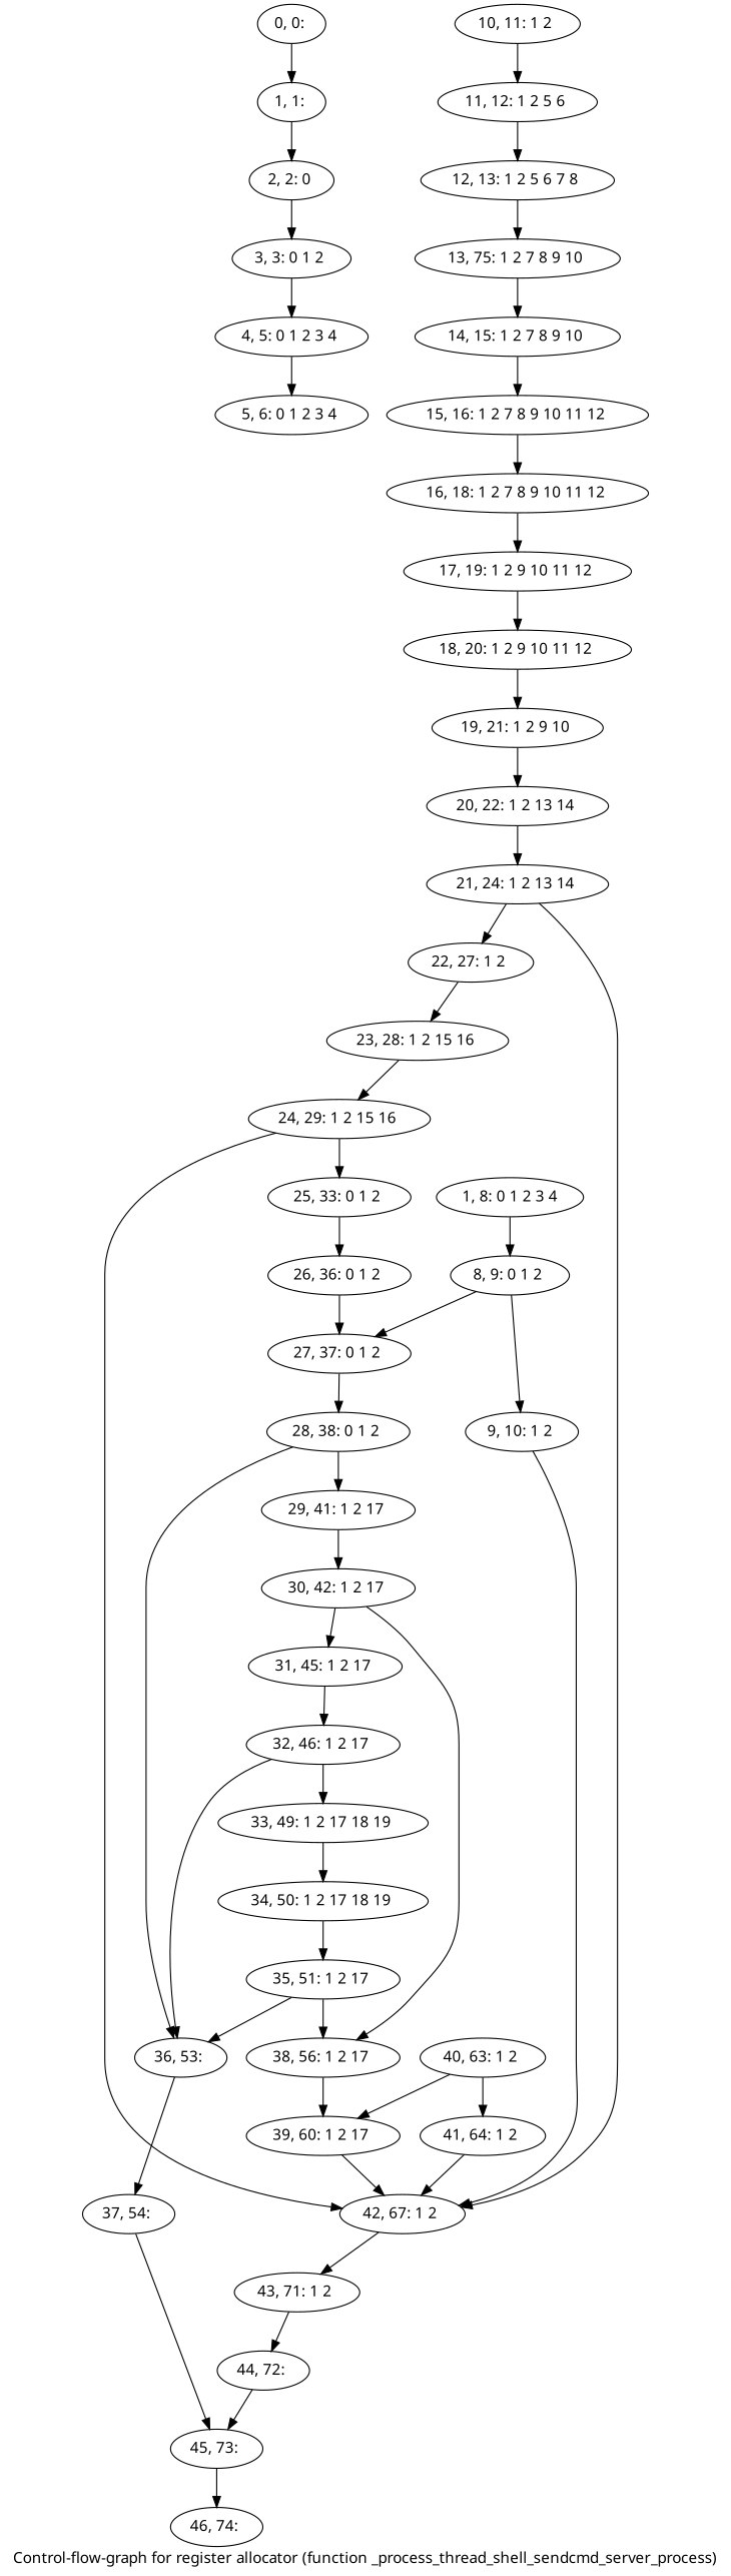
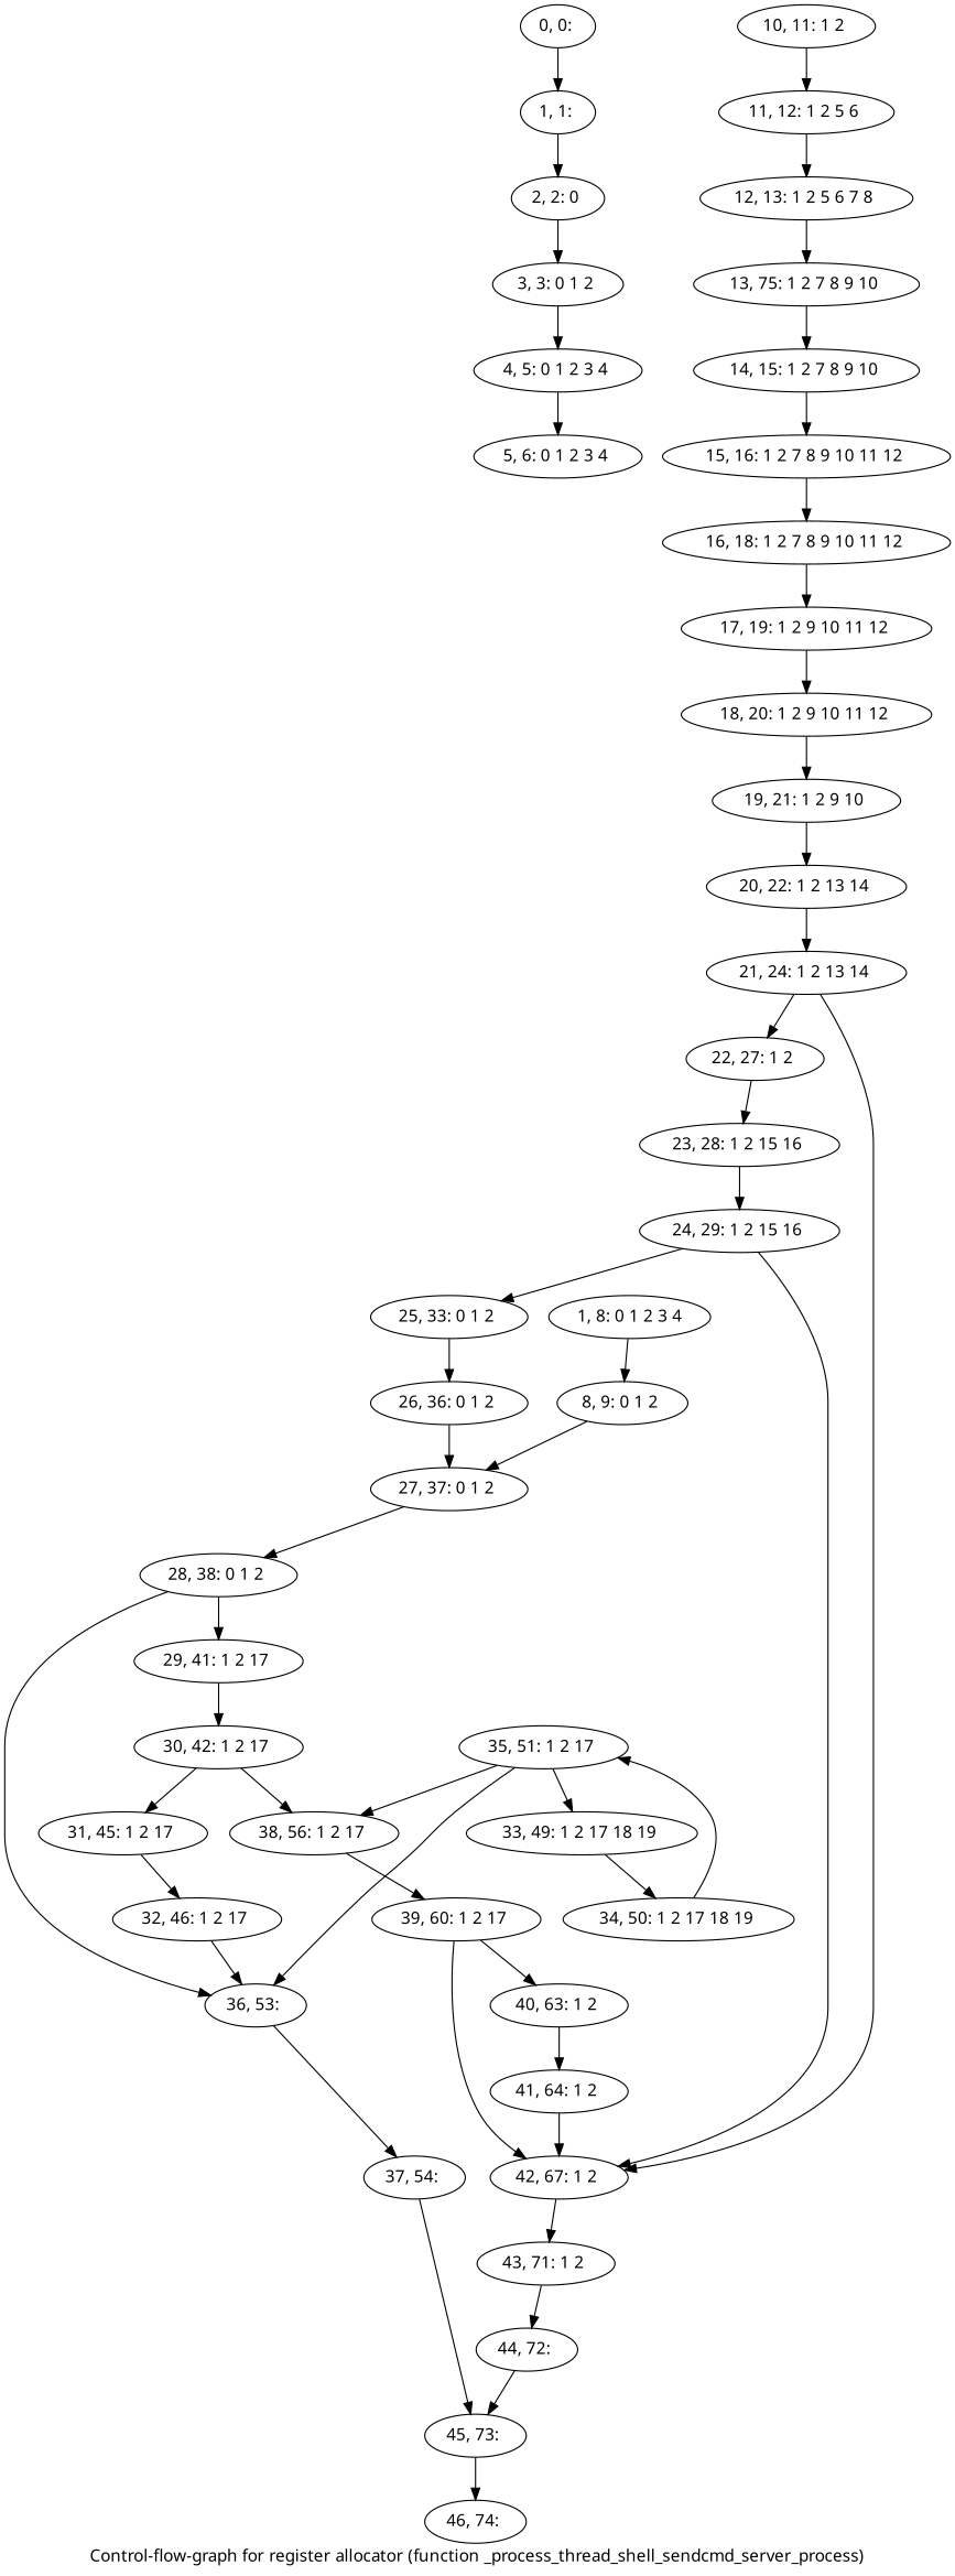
  digraph {
    fontname="Noto Sans"
    label="Control-flow-graph for register allocator (function _process_thread_shell_sendcmd_server_process)"
    node [fontname="Noto Sans"]
    edge [fontname="Noto Sans"]
    n1 [label="0, 0: "]
    n2 [label="1, 1: "]
    n3 [label="2, 2: 0 "]
    n4 [label="3, 3: 0 1 2 "]
    n5 [label="4, 5: 0 1 2 3 4 "]
    n6 [label="5, 6: 0 1 2 3 4 "]
    n7 [label="1, 8: 0 1 2 3 4"]
    n8 [label="8, 9: 0 1 2 "]
    n9 [label="10, 11: 1 2 "]
    n10 [label="11, 12: 1 2 5 6 "]
-   n11 [label="9, 10: 1 2 "]
    n12 [label="27, 37: 0 1 2 "]
    n13 [label="42, 67: 1 2 "]
    n14 [label="28, 38: 0 1 2 "]
    n15 [label="43, 71: 1 2 "]
    n16 [label="12, 13: 1 2 5 6 7 8 "]
    n17 [label="13, 75: 1 2 7 8 9 10 "]
    n18 [label="14, 15: 1 2 7 8 9 10 "]
    n19 [label="15, 16: 1 2 7 8 9 10 11 12 "]
    n20 [label="16, 18: 1 2 7 8 9 10 11 12 "]
    n21 [label="17, 19: 1 2 9 10 11 12 "]
    n22 [label="18, 20: 1 2 9 10 11 12 "]
    n23 [label="19, 21: 1 2 9 10 "]
    n24 [label="20, 22: 1 2 13 14 "]
    n25 [label="21, 24: 1 2 13 14 "]
    n26 [label="22, 27: 1 2 "]
    n27 [label="23, 28: 1 2 15 16 "]
    n28 [label="24, 29: 1 2 15 16 "]
    n29 [label="25, 33: 0 1 2 "]
    n30 [label="26, 36: 0 1 2 "]
    n31 [label="29, 41: 1 2 17 "]
    n32 [label="36, 53: "]
    n33 [label="30, 42: 1 2 17 "]
    n34 [label="37, 54: "]
    n35 [label="31, 45: 1 2 17 "]
    n36 [label="38, 56: 1 2 17 "]
    n37 [label="32, 46: 1 2 17 "]
    n38 [label="39, 60: 1 2 17 "]
    n39 [label="33, 49: 1 2 17 18 19 "]
    n40 [label="34, 50: 1 2 17 18 19 "]
    n41 [label="35, 51: 1 2 17 "]
    n42 [label="45, 73: "]
    n43 [label="46, 74: "]
    n44 [label="40, 63: 1 2 "]
    n45 [label="41, 64: 1 2 "]
    n46 [label="44, 72: "]
    n1 -> n2
    n2 -> n3
    n3 -> n4
    n4 -> n5
    n5 -> n6
    n7 -> n8
-   n8 -> n11
    n8 -> n12
    n9 -> n10
    n10 -> n16
-   n11 -> n13
    n12 -> n14
    n13 -> n15
    n14 -> n31
    n14 -> n32
    n15 -> n46
    n16 -> n17
    n17 -> n18
    n18 -> n19
    n19 -> n20
    n20 -> n21
    n21 -> n22
    n22 -> n23
    n23 -> n24
    n24 -> n25
    n25 -> n13
    n25 -> n26
    n26 -> n27
    n27 -> n28
    n28 -> n13
    n28 -> n29
    n29 -> n30
    n30 -> n12
    n31 -> n33
    n32 -> n34
    n33 -> n35
    n33 -> n36
    n34 -> n42
    n35 -> n37
    n36 -> n38
    n37 -> n32
-   n37 -> n39
+   n41 -> n39
    n38 -> n13
-   n44 -> n38
+   n38 -> n44
    n39 -> n40
    n40 -> n41
    n41 -> n32
    n41 -> n36
    n42 -> n43
    n44 -> n45
    n45 -> n13
    n46 -> n42
  }
